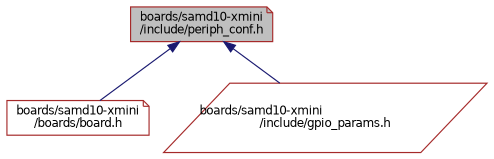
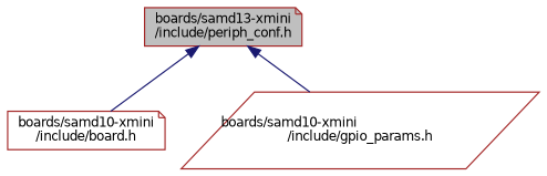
  digraph {
    node [color=brown fillcolor=white fontname=Helvetica fontsize=10 shape=note style=filled]
    edge [color=midnightblue dir=back fontname=Helvetica fontsize=10 labelfontname=Helvetica labelfontsize=10 style=solid]
-   n1 [fillcolor=grey75 fontcolor=black height=0.2 label="boards/samd10-xmini\l/include/periph_conf.h" width=0.4]
-   n2 [height=0.2 label="boards/samd10-xmini\l/boards/board.h" width=0.4]
+   n1 [fillcolor=grey75 fontcolor=black height=0.2 label="boards/samd13-xmini\l/include/periph_conf.h" width=0.4]
+   n2 [height=0.2 label="boards/samd10-xmini\l/include/board.h" width=0.4]
    n3 [height=0.2 label="boards/samd10-xmini\l/include/gpio_params.h" shape=parallelogram width=0.4]
    n1 -> n2
    n1 -> n3
  }
